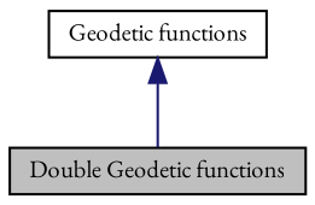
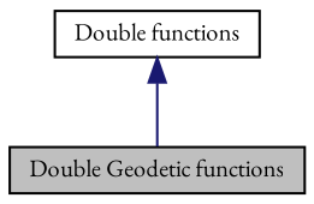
  digraph {
    rankdir=TB
    fontname="EB Garamond"
    node [color=black fontname="EB Garamond" fontsize=10 shape=record style=filled]
-   n1 [fillcolor=white height=0.2 label="Geodetic functions" width=0.4]
+   n1 [fillcolor=white height=0.2 label="Double functions" width=0.4]
    n2 [fillcolor=grey75 fontcolor=black height=0.2 label="Double Geodetic functions" width=0.4]
    n1 -> n2 [color=midnightblue dir=back fontname="EB Garamond" fontsize=10 labelfontname=FreeSans labelfontsize=10 shape=plaintext style=solid]
  }
